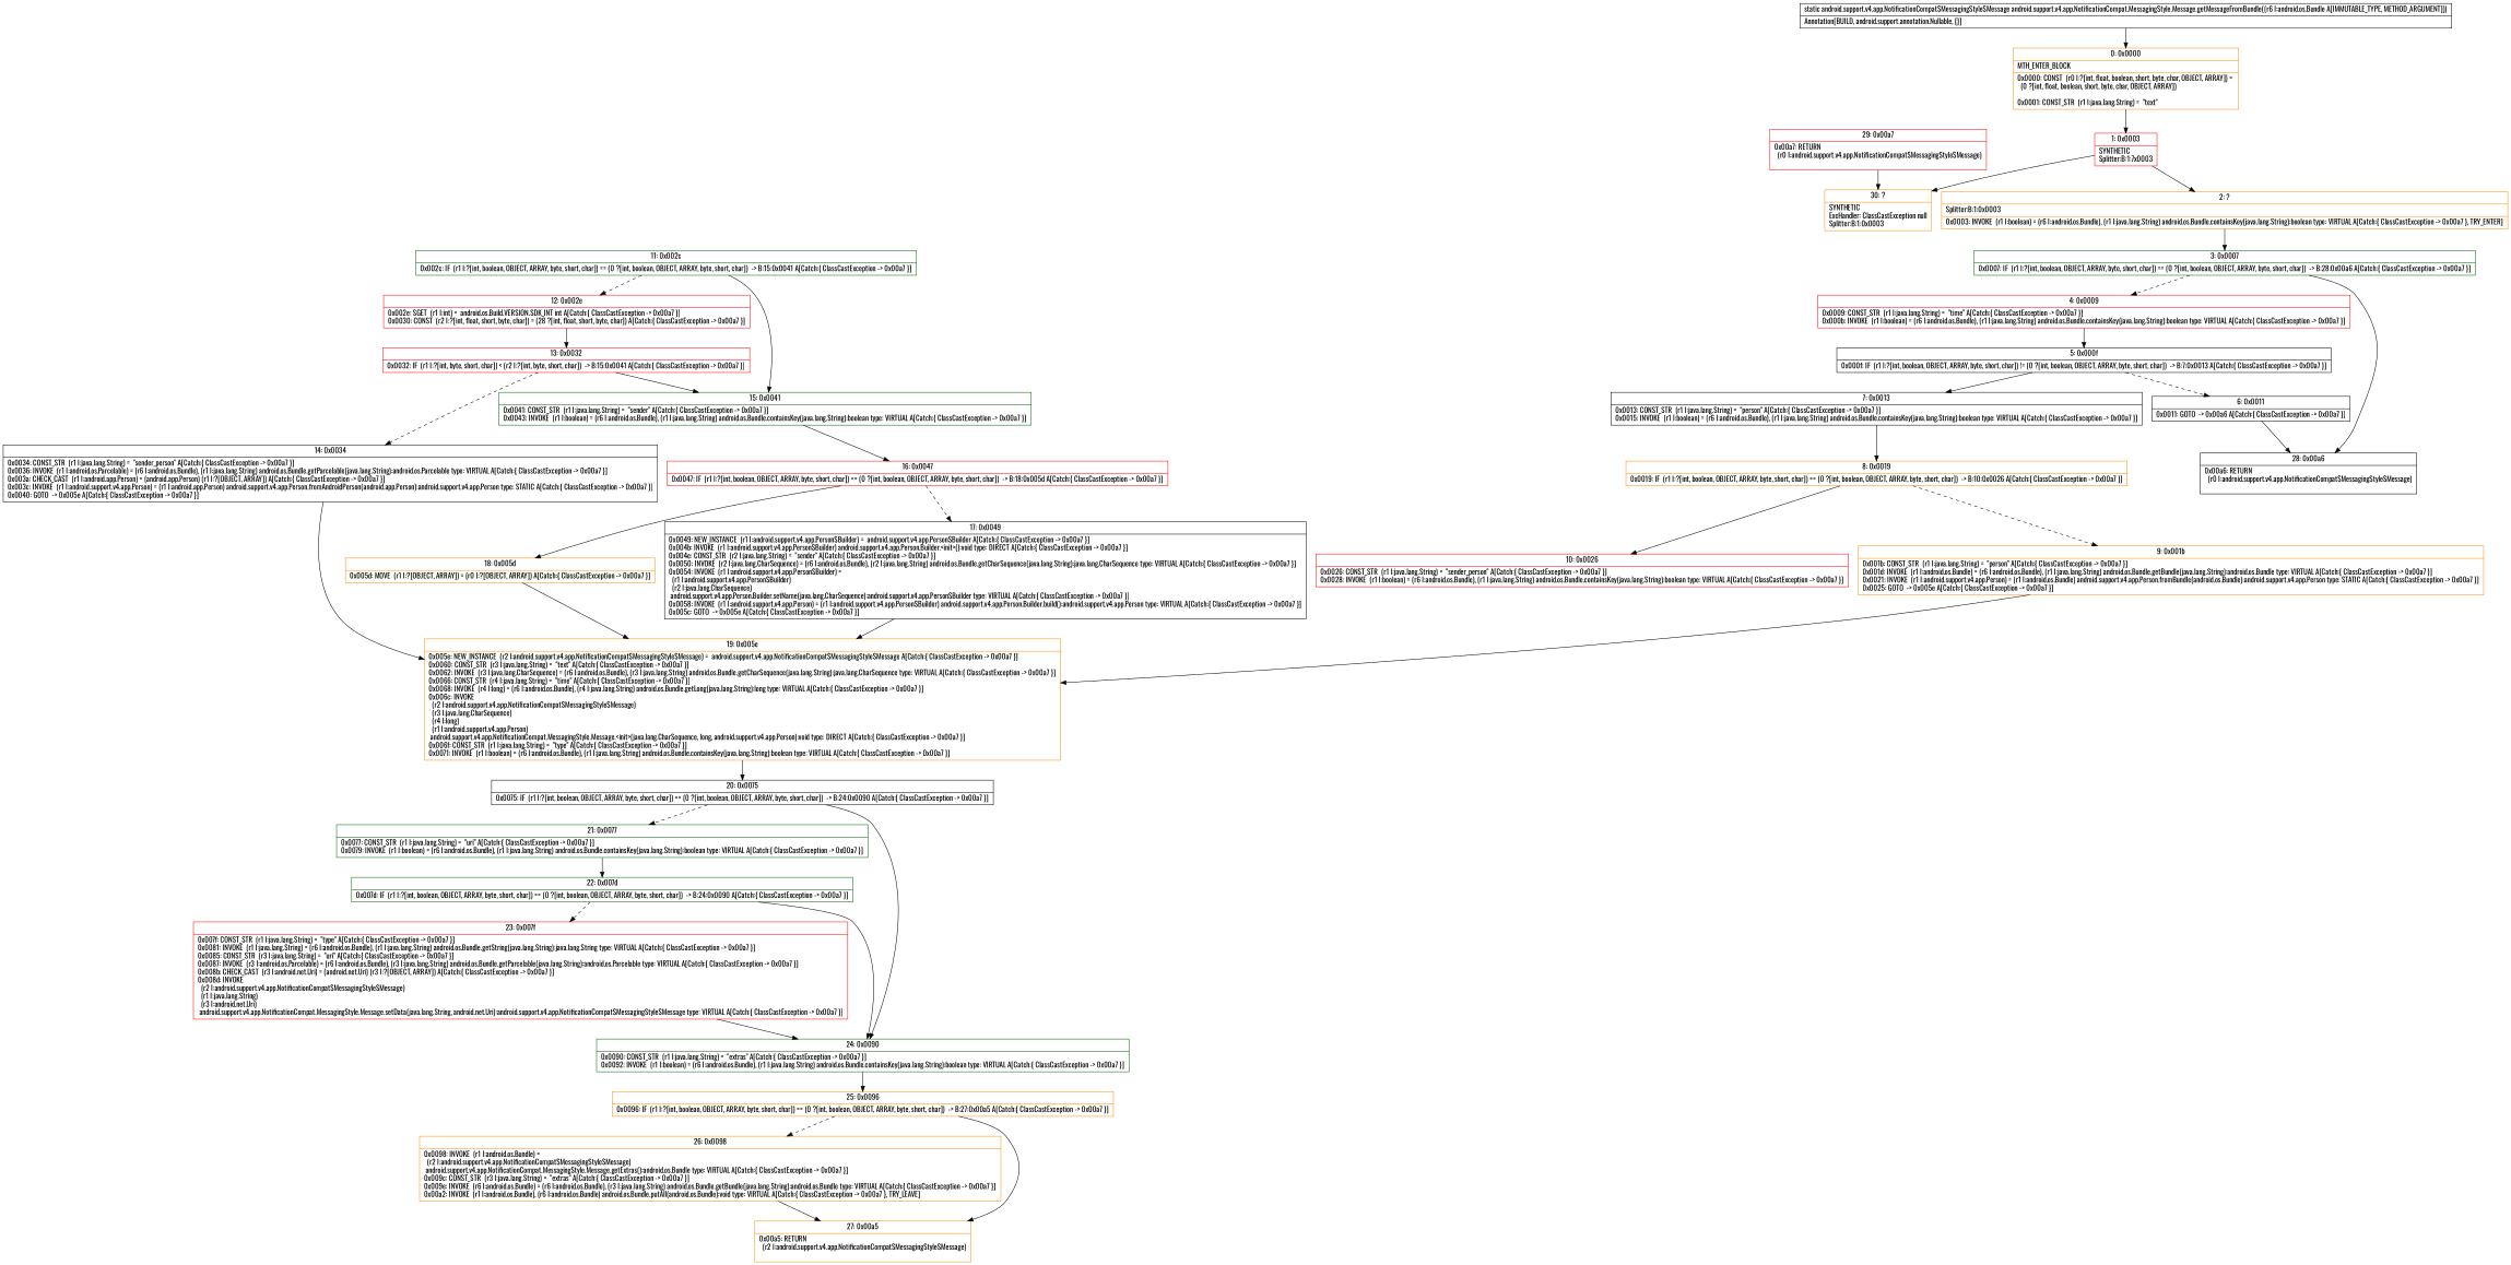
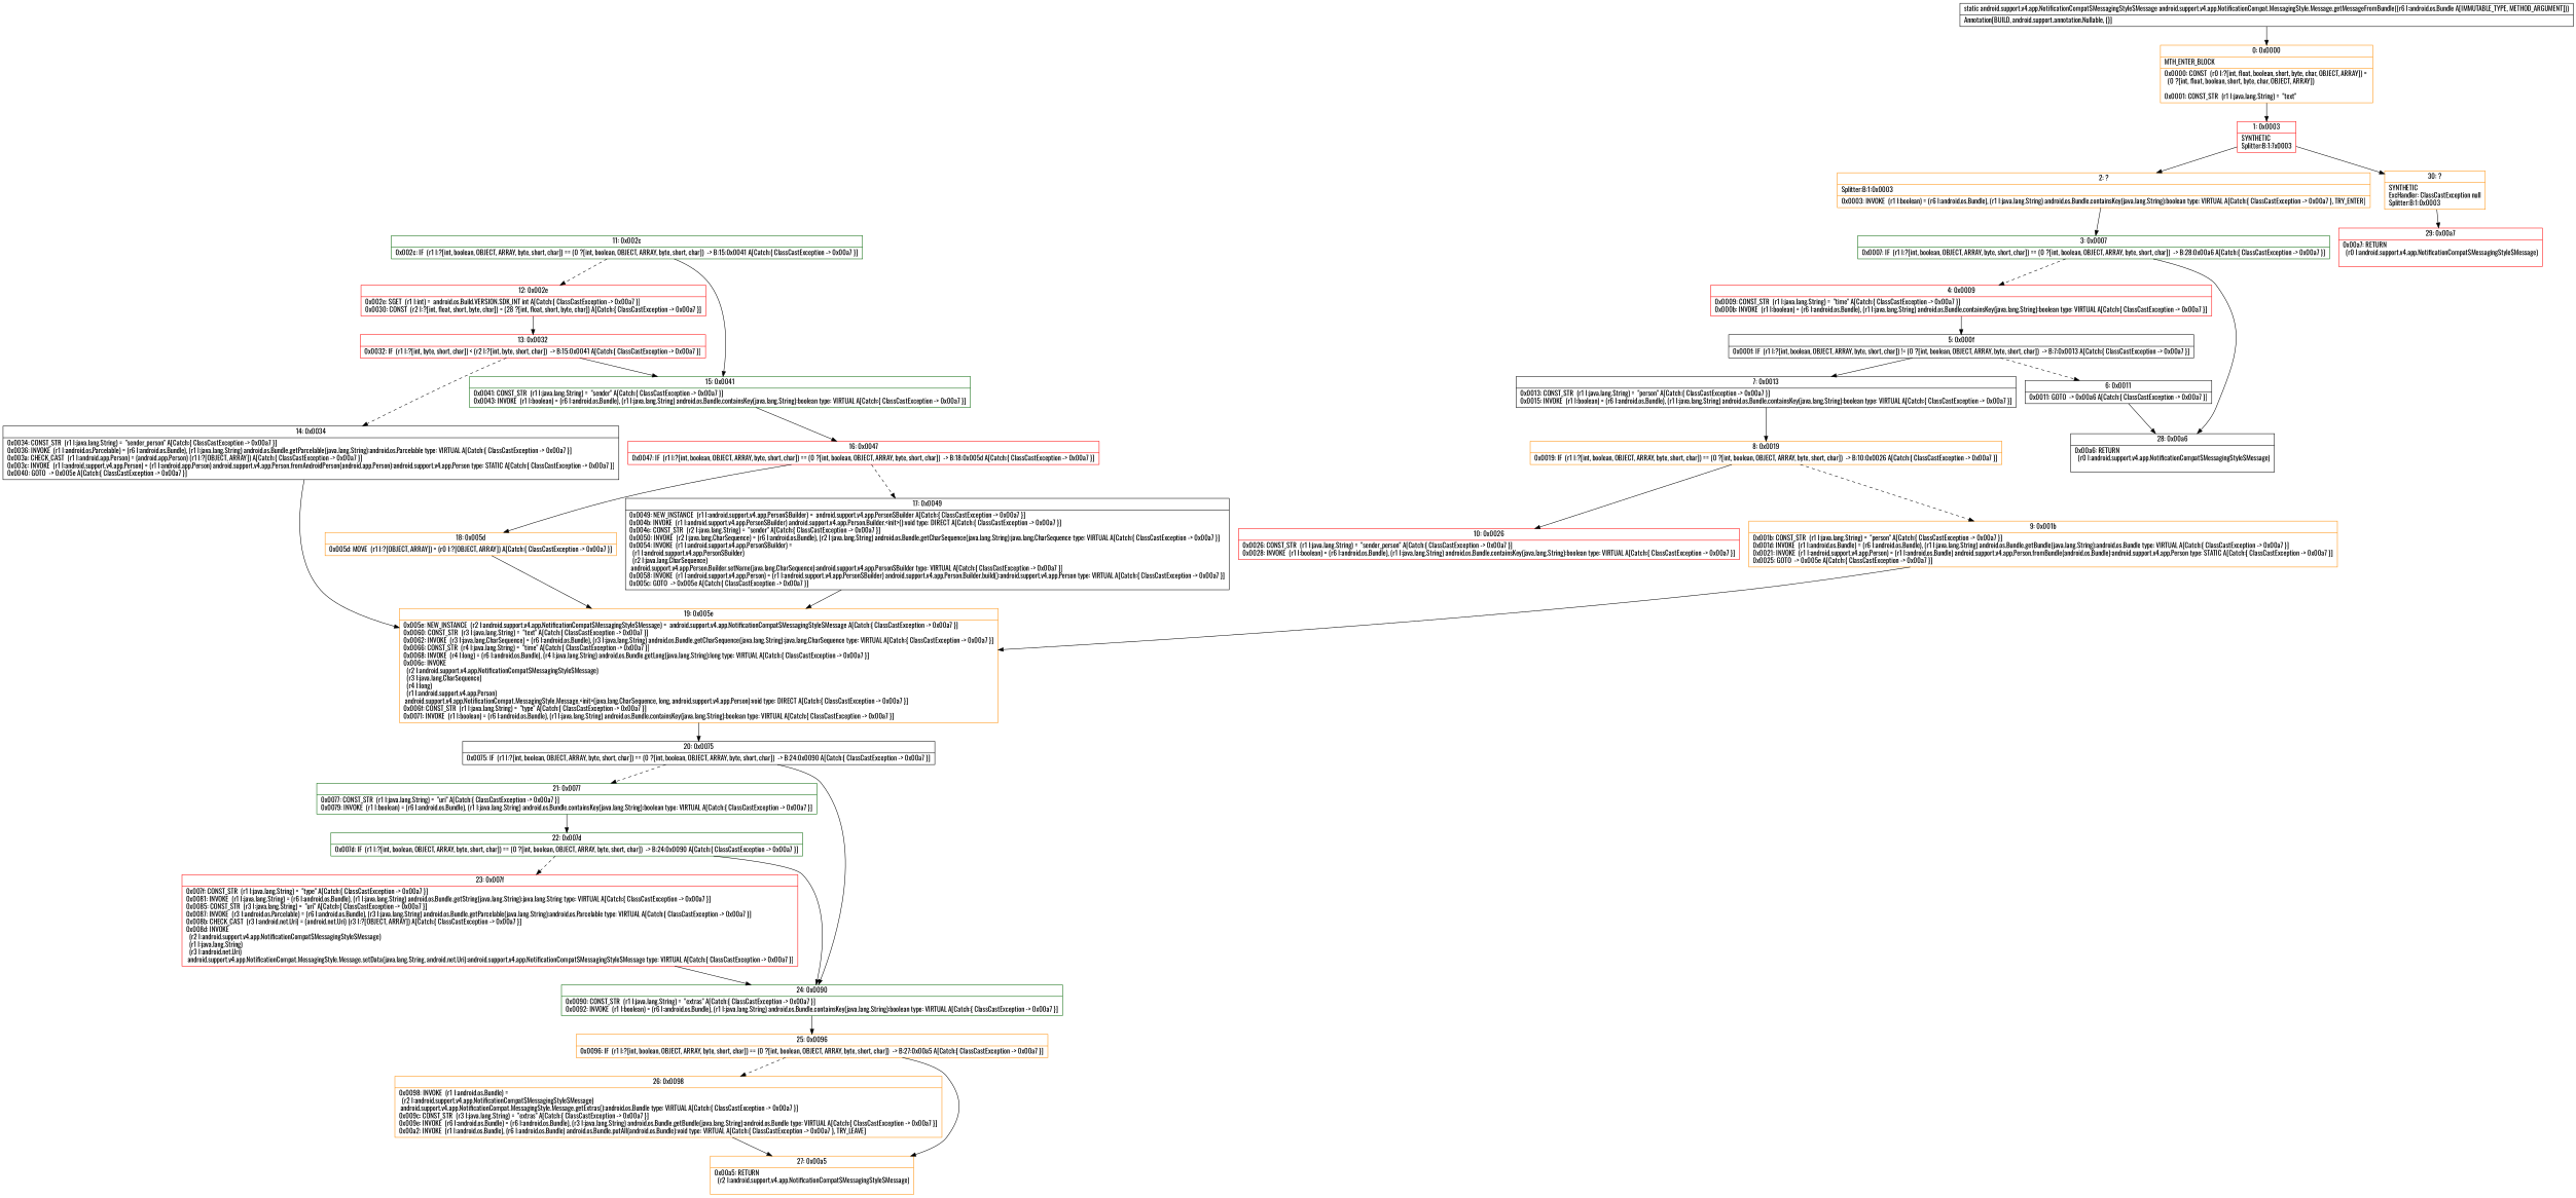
  digraph {
    fontname=Oswald
    node [color=darkorange fontname=Oswald shape=record]
    edge [fontname=Oswald]
    n1 [label="{0\:\ 0x0000|MTH_ENTER_BLOCK\l|0x0000: CONST  (r0 I:?[int, float, boolean, short, byte, char, OBJECT, ARRAY]) = \l  (0 ?[int, float, boolean, short, byte, char, OBJECT, ARRAY])\l \l0x0001: CONST_STR  (r1 I:java.lang.String) =  \"text\" \l}"]
    n2 [color=red label="{1\:\ 0x0003|SYNTHETIC\lSplitter:B:1:7x0003\l}"]
    n3 [label="{2\:\ ?|Splitter:B:1:0x0003\l|0x0003: INVOKE  (r1 I:boolean) = (r6 I:android.os.Bundle), (r1 I:java.lang.String) android.os.Bundle.containsKey(java.lang.String):boolean type: VIRTUAL A[Catch:\{ ClassCastException \-\> 0x00a7 \}, TRY_ENTER]\l}"]
    n4 [label="{30\:\ ?|SYNTHETIC\lExcHandler: ClassCastException null\lSplitter:B:1:0x0003\l}"]
    n5 [color=darkgreen label="{3\:\ 0x0007|0x0007: IF  (r1 I:?[int, boolean, OBJECT, ARRAY, byte, short, char]) == (0 ?[int, boolean, OBJECT, ARRAY, byte, short, char])  \-\> B:28:0x00a6 A[Catch:\{ ClassCastException \-\> 0x00a7 \}]\l}"]
    n6 [color=red label="{29\:\ 0x00a7|0x00a7: RETURN  \l  (r0 I:android.support.v4.app.NotificationCompat$MessagingStyle$Message)\l \l}"]
    n7 [color=red label="{4\:\ 0x0009|0x0009: CONST_STR  (r1 I:java.lang.String) =  \"time\" A[Catch:\{ ClassCastException \-\> 0x00a7 \}]\l0x000b: INVOKE  (r1 I:boolean) = (r6 I:android.os.Bundle), (r1 I:java.lang.String) android.os.Bundle.containsKey(java.lang.String):boolean type: VIRTUAL A[Catch:\{ ClassCastException \-\> 0x00a7 \}]\l}"]
    n8 [color=black label="{28\:\ 0x00a6|0x00a6: RETURN  \l  (r0 I:android.support.v4.app.NotificationCompat$MessagingStyle$Message)\l \l}"]
    n9 [color=black label="{5\:\ 0x000f|0x000f: IF  (r1 I:?[int, boolean, OBJECT, ARRAY, byte, short, char]) != (0 ?[int, boolean, OBJECT, ARRAY, byte, short, char])  \-\> B:7:0x0013 A[Catch:\{ ClassCastException \-\> 0x00a7 \}]\l}"]
    n10 [color=black label="{6\:\ 0x0011|0x0011: GOTO  \-\> 0x00a6 A[Catch:\{ ClassCastException \-\> 0x00a7 \}]\l}"]
    n11 [color=black label="{7\:\ 0x0013|0x0013: CONST_STR  (r1 I:java.lang.String) =  \"person\" A[Catch:\{ ClassCastException \-\> 0x00a7 \}]\l0x0015: INVOKE  (r1 I:boolean) = (r6 I:android.os.Bundle), (r1 I:java.lang.String) android.os.Bundle.containsKey(java.lang.String):boolean type: VIRTUAL A[Catch:\{ ClassCastException \-\> 0x00a7 \}]\l}"]
    n12 [label="{8\:\ 0x0019|0x0019: IF  (r1 I:?[int, boolean, OBJECT, ARRAY, byte, short, char]) == (0 ?[int, boolean, OBJECT, ARRAY, byte, short, char])  \-\> B:10:0x0026 A[Catch:\{ ClassCastException \-\> 0x00a7 \}]\l}"]
    n13 [label="{9\:\ 0x001b|0x001b: CONST_STR  (r1 I:java.lang.String) =  \"person\" A[Catch:\{ ClassCastException \-\> 0x00a7 \}]\l0x001d: INVOKE  (r1 I:android.os.Bundle) = (r6 I:android.os.Bundle), (r1 I:java.lang.String) android.os.Bundle.getBundle(java.lang.String):android.os.Bundle type: VIRTUAL A[Catch:\{ ClassCastException \-\> 0x00a7 \}]\l0x0021: INVOKE  (r1 I:android.support.v4.app.Person) = (r1 I:android.os.Bundle) android.support.v4.app.Person.fromBundle(android.os.Bundle):android.support.v4.app.Person type: STATIC A[Catch:\{ ClassCastException \-\> 0x00a7 \}]\l0x0025: GOTO  \-\> 0x005e A[Catch:\{ ClassCastException \-\> 0x00a7 \}]\l}"]
    n14 [color=red label="{10\:\ 0x0026|0x0026: CONST_STR  (r1 I:java.lang.String) =  \"sender_person\" A[Catch:\{ ClassCastException \-\> 0x00a7 \}]\l0x0028: INVOKE  (r1 I:boolean) = (r6 I:android.os.Bundle), (r1 I:java.lang.String) android.os.Bundle.containsKey(java.lang.String):boolean type: VIRTUAL A[Catch:\{ ClassCastException \-\> 0x00a7 \}]\l}"]
    n15 [label="{19\:\ 0x005e|0x005e: NEW_INSTANCE  (r2 I:android.support.v4.app.NotificationCompat$MessagingStyle$Message) =  android.support.v4.app.NotificationCompat$MessagingStyle$Message A[Catch:\{ ClassCastException \-\> 0x00a7 \}]\l0x0060: CONST_STR  (r3 I:java.lang.String) =  \"text\" A[Catch:\{ ClassCastException \-\> 0x00a7 \}]\l0x0062: INVOKE  (r3 I:java.lang.CharSequence) = (r6 I:android.os.Bundle), (r3 I:java.lang.String) android.os.Bundle.getCharSequence(java.lang.String):java.lang.CharSequence type: VIRTUAL A[Catch:\{ ClassCastException \-\> 0x00a7 \}]\l0x0066: CONST_STR  (r4 I:java.lang.String) =  \"time\" A[Catch:\{ ClassCastException \-\> 0x00a7 \}]\l0x0068: INVOKE  (r4 I:long) = (r6 I:android.os.Bundle), (r4 I:java.lang.String) android.os.Bundle.getLong(java.lang.String):long type: VIRTUAL A[Catch:\{ ClassCastException \-\> 0x00a7 \}]\l0x006c: INVOKE  \l  (r2 I:android.support.v4.app.NotificationCompat$MessagingStyle$Message)\l  (r3 I:java.lang.CharSequence)\l  (r4 I:long)\l  (r1 I:android.support.v4.app.Person)\l android.support.v4.app.NotificationCompat.MessagingStyle.Message.\<init\>(java.lang.CharSequence, long, android.support.v4.app.Person):void type: DIRECT A[Catch:\{ ClassCastException \-\> 0x00a7 \}]\l0x006f: CONST_STR  (r1 I:java.lang.String) =  \"type\" A[Catch:\{ ClassCastException \-\> 0x00a7 \}]\l0x0071: INVOKE  (r1 I:boolean) = (r6 I:android.os.Bundle), (r1 I:java.lang.String) android.os.Bundle.containsKey(java.lang.String):boolean type: VIRTUAL A[Catch:\{ ClassCastException \-\> 0x00a7 \}]\l}"]
    n16 [color=black label="{20\:\ 0x0075|0x0075: IF  (r1 I:?[int, boolean, OBJECT, ARRAY, byte, short, char]) == (0 ?[int, boolean, OBJECT, ARRAY, byte, short, char])  \-\> B:24:0x0090 A[Catch:\{ ClassCastException \-\> 0x00a7 \}]\l}"]
    n17 [color=darkgreen label="{11\:\ 0x002c|0x002c: IF  (r1 I:?[int, boolean, OBJECT, ARRAY, byte, short, char]) == (0 ?[int, boolean, OBJECT, ARRAY, byte, short, char])  \-\> B:15:0x0041 A[Catch:\{ ClassCastException \-\> 0x00a7 \}]\l}"]
    n18 [color=red label="{12\:\ 0x002e|0x002e: SGET  (r1 I:int) =  android.os.Build.VERSION.SDK_INT int A[Catch:\{ ClassCastException \-\> 0x00a7 \}]\l0x0030: CONST  (r2 I:?[int, float, short, byte, char]) = (28 ?[int, float, short, byte, char]) A[Catch:\{ ClassCastException \-\> 0x00a7 \}]\l}"]
    n19 [color=darkgreen label="{15\:\ 0x0041|0x0041: CONST_STR  (r1 I:java.lang.String) =  \"sender\" A[Catch:\{ ClassCastException \-\> 0x00a7 \}]\l0x0043: INVOKE  (r1 I:boolean) = (r6 I:android.os.Bundle), (r1 I:java.lang.String) android.os.Bundle.containsKey(java.lang.String):boolean type: VIRTUAL A[Catch:\{ ClassCastException \-\> 0x00a7 \}]\l}"]
    n20 [color=red label="{13\:\ 0x0032|0x0032: IF  (r1 I:?[int, byte, short, char]) \< (r2 I:?[int, byte, short, char])  \-\> B:15:0x0041 A[Catch:\{ ClassCastException \-\> 0x00a7 \}]\l}"]
    n21 [color=red label="{16\:\ 0x0047|0x0047: IF  (r1 I:?[int, boolean, OBJECT, ARRAY, byte, short, char]) == (0 ?[int, boolean, OBJECT, ARRAY, byte, short, char])  \-\> B:18:0x005d A[Catch:\{ ClassCastException \-\> 0x00a7 \}]\l}"]
    n22 [color=black label="{14\:\ 0x0034|0x0034: CONST_STR  (r1 I:java.lang.String) =  \"sender_person\" A[Catch:\{ ClassCastException \-\> 0x00a7 \}]\l0x0036: INVOKE  (r1 I:android.os.Parcelable) = (r6 I:android.os.Bundle), (r1 I:java.lang.String) android.os.Bundle.getParcelable(java.lang.String):android.os.Parcelable type: VIRTUAL A[Catch:\{ ClassCastException \-\> 0x00a7 \}]\l0x003a: CHECK_CAST  (r1 I:android.app.Person) = (android.app.Person) (r1 I:?[OBJECT, ARRAY]) A[Catch:\{ ClassCastException \-\> 0x00a7 \}]\l0x003c: INVOKE  (r1 I:android.support.v4.app.Person) = (r1 I:android.app.Person) android.support.v4.app.Person.fromAndroidPerson(android.app.Person):android.support.v4.app.Person type: STATIC A[Catch:\{ ClassCastException \-\> 0x00a7 \}]\l0x0040: GOTO  \-\> 0x005e A[Catch:\{ ClassCastException \-\> 0x00a7 \}]\l}"]
    n23 [color=black label="{17\:\ 0x0049|0x0049: NEW_INSTANCE  (r1 I:android.support.v4.app.Person$Builder) =  android.support.v4.app.Person$Builder A[Catch:\{ ClassCastException \-\> 0x00a7 \}]\l0x004b: INVOKE  (r1 I:android.support.v4.app.Person$Builder) android.support.v4.app.Person.Builder.\<init\>():void type: DIRECT A[Catch:\{ ClassCastException \-\> 0x00a7 \}]\l0x004e: CONST_STR  (r2 I:java.lang.String) =  \"sender\" A[Catch:\{ ClassCastException \-\> 0x00a7 \}]\l0x0050: INVOKE  (r2 I:java.lang.CharSequence) = (r6 I:android.os.Bundle), (r2 I:java.lang.String) android.os.Bundle.getCharSequence(java.lang.String):java.lang.CharSequence type: VIRTUAL A[Catch:\{ ClassCastException \-\> 0x00a7 \}]\l0x0054: INVOKE  (r1 I:android.support.v4.app.Person$Builder) = \l  (r1 I:android.support.v4.app.Person$Builder)\l  (r2 I:java.lang.CharSequence)\l android.support.v4.app.Person.Builder.setName(java.lang.CharSequence):android.support.v4.app.Person$Builder type: VIRTUAL A[Catch:\{ ClassCastException \-\> 0x00a7 \}]\l0x0058: INVOKE  (r1 I:android.support.v4.app.Person) = (r1 I:android.support.v4.app.Person$Builder) android.support.v4.app.Person.Builder.build():android.support.v4.app.Person type: VIRTUAL A[Catch:\{ ClassCastException \-\> 0x00a7 \}]\l0x005c: GOTO  \-\> 0x005e A[Catch:\{ ClassCastException \-\> 0x00a7 \}]\l}"]
    n24 [label="{18\:\ 0x005d|0x005d: MOVE  (r1 I:?[OBJECT, ARRAY]) = (r0 I:?[OBJECT, ARRAY]) A[Catch:\{ ClassCastException \-\> 0x00a7 \}]\l}"]
    n25 [color=darkgreen label="{21\:\ 0x0077|0x0077: CONST_STR  (r1 I:java.lang.String) =  \"uri\" A[Catch:\{ ClassCastException \-\> 0x00a7 \}]\l0x0079: INVOKE  (r1 I:boolean) = (r6 I:android.os.Bundle), (r1 I:java.lang.String) android.os.Bundle.containsKey(java.lang.String):boolean type: VIRTUAL A[Catch:\{ ClassCastException \-\> 0x00a7 \}]\l}"]
    n26 [color=darkgreen label="{24\:\ 0x0090|0x0090: CONST_STR  (r1 I:java.lang.String) =  \"extras\" A[Catch:\{ ClassCastException \-\> 0x00a7 \}]\l0x0092: INVOKE  (r1 I:boolean) = (r6 I:android.os.Bundle), (r1 I:java.lang.String) android.os.Bundle.containsKey(java.lang.String):boolean type: VIRTUAL A[Catch:\{ ClassCastException \-\> 0x00a7 \}]\l}"]
    n27 [color=darkgreen label="{22\:\ 0x007d|0x007d: IF  (r1 I:?[int, boolean, OBJECT, ARRAY, byte, short, char]) == (0 ?[int, boolean, OBJECT, ARRAY, byte, short, char])  \-\> B:24:0x0090 A[Catch:\{ ClassCastException \-\> 0x00a7 \}]\l}"]
    n28 [label="{25\:\ 0x0096|0x0096: IF  (r1 I:?[int, boolean, OBJECT, ARRAY, byte, short, char]) == (0 ?[int, boolean, OBJECT, ARRAY, byte, short, char])  \-\> B:27:0x00a5 A[Catch:\{ ClassCastException \-\> 0x00a7 \}]\l}"]
    n29 [color=red label="{23\:\ 0x007f|0x007f: CONST_STR  (r1 I:java.lang.String) =  \"type\" A[Catch:\{ ClassCastException \-\> 0x00a7 \}]\l0x0081: INVOKE  (r1 I:java.lang.String) = (r6 I:android.os.Bundle), (r1 I:java.lang.String) android.os.Bundle.getString(java.lang.String):java.lang.String type: VIRTUAL A[Catch:\{ ClassCastException \-\> 0x00a7 \}]\l0x0085: CONST_STR  (r3 I:java.lang.String) =  \"uri\" A[Catch:\{ ClassCastException \-\> 0x00a7 \}]\l0x0087: INVOKE  (r3 I:android.os.Parcelable) = (r6 I:android.os.Bundle), (r3 I:java.lang.String) android.os.Bundle.getParcelable(java.lang.String):android.os.Parcelable type: VIRTUAL A[Catch:\{ ClassCastException \-\> 0x00a7 \}]\l0x008b: CHECK_CAST  (r3 I:android.net.Uri) = (android.net.Uri) (r3 I:?[OBJECT, ARRAY]) A[Catch:\{ ClassCastException \-\> 0x00a7 \}]\l0x008d: INVOKE  \l  (r2 I:android.support.v4.app.NotificationCompat$MessagingStyle$Message)\l  (r1 I:java.lang.String)\l  (r3 I:android.net.Uri)\l android.support.v4.app.NotificationCompat.MessagingStyle.Message.setData(java.lang.String, android.net.Uri):android.support.v4.app.NotificationCompat$MessagingStyle$Message type: VIRTUAL A[Catch:\{ ClassCastException \-\> 0x00a7 \}]\l}"]
    n30 [label="{26\:\ 0x0098|0x0098: INVOKE  (r1 I:android.os.Bundle) = \l  (r2 I:android.support.v4.app.NotificationCompat$MessagingStyle$Message)\l android.support.v4.app.NotificationCompat.MessagingStyle.Message.getExtras():android.os.Bundle type: VIRTUAL A[Catch:\{ ClassCastException \-\> 0x00a7 \}]\l0x009c: CONST_STR  (r3 I:java.lang.String) =  \"extras\" A[Catch:\{ ClassCastException \-\> 0x00a7 \}]\l0x009e: INVOKE  (r6 I:android.os.Bundle) = (r6 I:android.os.Bundle), (r3 I:java.lang.String) android.os.Bundle.getBundle(java.lang.String):android.os.Bundle type: VIRTUAL A[Catch:\{ ClassCastException \-\> 0x00a7 \}]\l0x00a2: INVOKE  (r1 I:android.os.Bundle), (r6 I:android.os.Bundle) android.os.Bundle.putAll(android.os.Bundle):void type: VIRTUAL A[Catch:\{ ClassCastException \-\> 0x00a7 \}, TRY_LEAVE]\l}"]
    n31 [label="{27\:\ 0x00a5|0x00a5: RETURN  \l  (r2 I:android.support.v4.app.NotificationCompat$MessagingStyle$Message)\l \l}"]
    n32 [color=black label="{static android.support.v4.app.NotificationCompat$MessagingStyle$Message android.support.v4.app.NotificationCompat.MessagingStyle.Message.getMessageFromBundle((r6 I:android.os.Bundle A[IMMUTABLE_TYPE, METHOD_ARGUMENT]))  | Annotation[BUILD, android.support.annotation.Nullable, \{\}]\l}"]
    n1 -> n2
    n2 -> n3
    n2 -> n4
    n3 -> n5
-   n6 -> n4
+   n4 -> n6
    n5 -> n7 [style=dashed]
    n5 -> n8
    n7 -> n9
    n9 -> n10 [style=dashed]
    n9 -> n11
    n10 -> n8
    n11 -> n12
    n12 -> n13 [style=dashed]
    n12 -> n14
    n13 -> n15
    n15 -> n16
    n16 -> n25 [style=dashed]
    n16 -> n26
    n17 -> n18 [style=dashed]
    n17 -> n19
    n18 -> n20
    n19 -> n21
    n20 -> n19
    n20 -> n22 [style=dashed]
    n21 -> n23 [style=dashed]
    n21 -> n24
    n22 -> n15
    n23 -> n15
    n24 -> n15
    n25 -> n27
    n26 -> n28
    n27 -> n26
    n27 -> n29 [style=dashed]
    n28 -> n30 [style=dashed]
    n28 -> n31
    n29 -> n26
    n30 -> n31
    n32 -> n1
  }
